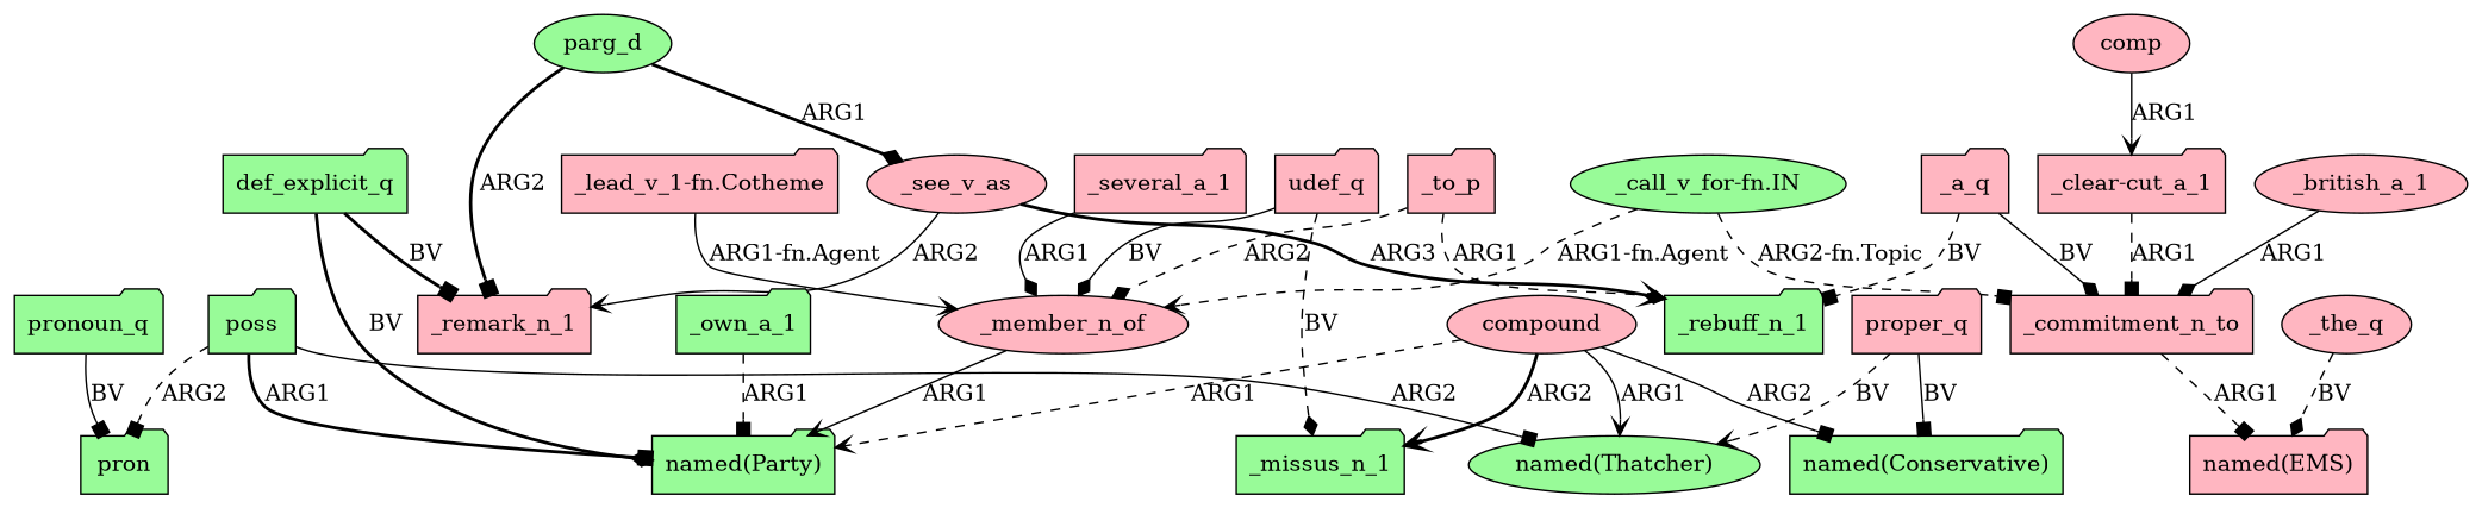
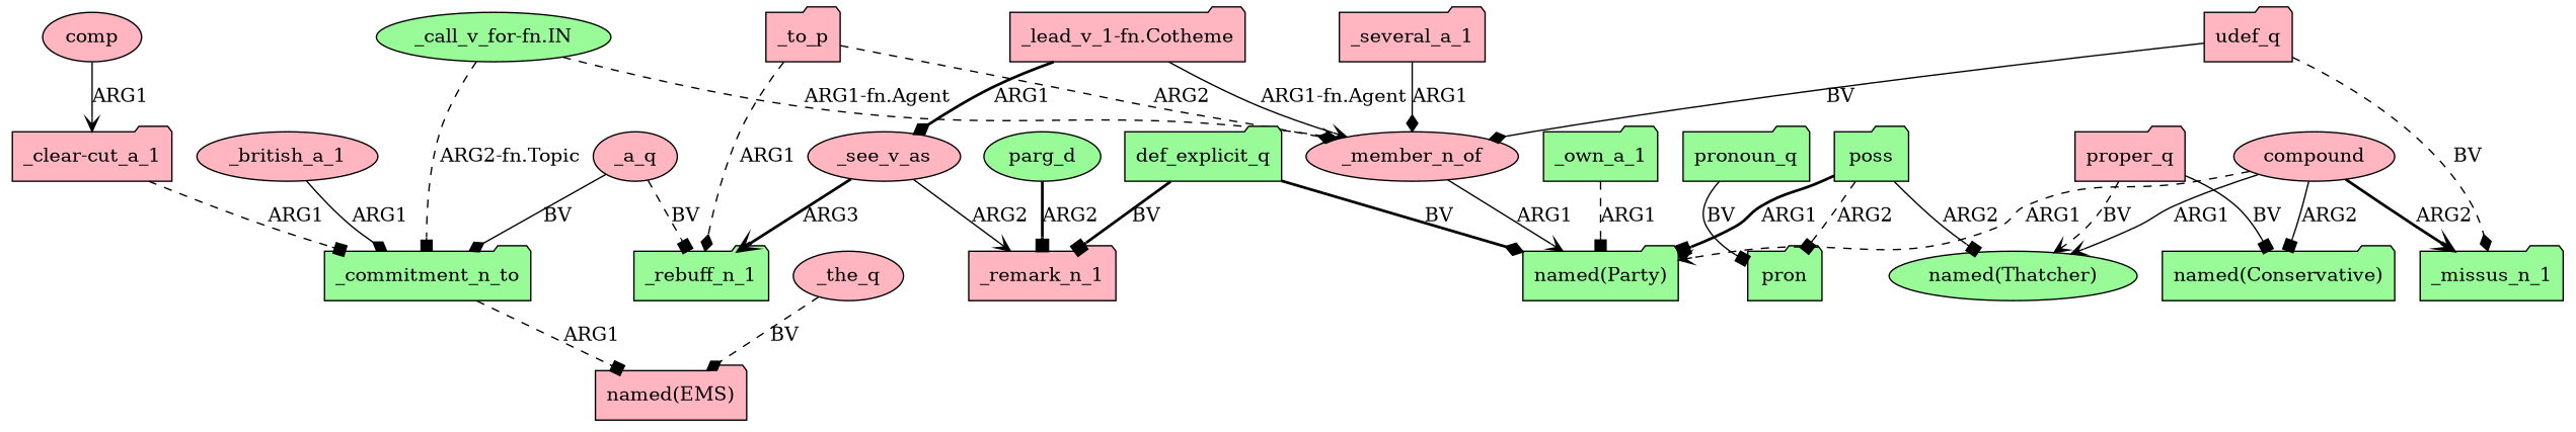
  digraph {
    node [fillcolor=lightpink shape=folder style=filled]
    edge [arrowhead=box style=dashed]
    _rebuff_n_1 [fillcolor=palegreen]
-   _a_q
-   _commitment_n_to
+   _a_q [shape=ellipse]
+   _commitment_n_to [fillcolor=palegreen]
    "named(EMS)"
    poss [fillcolor=palegreen]
    pron [fillcolor=palegreen]
    "named(Party)" [fillcolor=palegreen]
    "named(Thatcher)" [fillcolor=palegreen shape=ellipse]
    _see_v_as [shape=ellipse]
    _remark_n_1
    _own_a_1 [fillcolor=palegreen]
    parg_d [fillcolor=palegreen shape=ellipse]
    "_call_v_for-fn.IN" [fillcolor=palegreen shape=ellipse]
    _member_n_of [shape=ellipse]
    compound [shape=ellipse]
    "named(Conservative)" [fillcolor=palegreen]
    _missus_n_1 [fillcolor=palegreen]
    _the_q [shape=ellipse]
    _to_p
    udef_q
    pronoun_q [fillcolor=palegreen]
    "_lead_v_1-fn.Cotheme"
    _several_a_1
    comp [shape=ellipse]
    "_clear-cut_a_1"
    proper_q
    def_explicit_q [fillcolor=palegreen]
    _british_a_1 [shape=ellipse]
    _a_q -> _rebuff_n_1 [label=BV]
    _a_q -> _commitment_n_to [arrowhead=diamond label=BV style=solid]
    _commitment_n_to -> "named(EMS)" [label=ARG1]
    poss -> pron [label=ARG2]
    poss -> "named(Party)" [label=ARG1 style=bold]
    poss -> "named(Thatcher)" [label=ARG2 style=solid]
    _see_v_as -> _rebuff_n_1 [arrowhead=vee label=ARG3 style=bold]
    _see_v_as -> _remark_n_1 [arrowhead=vee label=ARG2 style=solid]
    _own_a_1 -> "named(Party)" [label=ARG1]
-   parg_d -> _see_v_as [arrowhead=diamond label=ARG1 style=bold]
+   "_lead_v_1-fn.Cotheme" -> _see_v_as [arrowhead=diamond label=ARG1 style=bold]
    parg_d -> _remark_n_1 [label=ARG2 style=bold]
    "_call_v_for-fn.IN" -> _commitment_n_to [label="ARG2-fn.Topic"]
    "_call_v_for-fn.IN" -> _member_n_of [arrowhead=vee label="ARG1-fn.Agent"]
    _member_n_of -> "named(Party)" [arrowhead=vee label=ARG1 style=solid]
    compound -> "named(Party)" [arrowhead=vee label=ARG1]
    compound -> "named(Thatcher)" [arrowhead=vee label=ARG1 style=solid]
    compound -> "named(Conservative)" [label=ARG2 style=solid]
    compound -> _missus_n_1 [arrowhead=vee label=ARG2 style=bold]
    _the_q -> "named(EMS)" [arrowhead=diamond label=BV]
    _to_p -> _rebuff_n_1 [arrowhead=diamond label=ARG1]
    _to_p -> _member_n_of [arrowhead=diamond label=ARG2]
    udef_q -> _member_n_of [arrowhead=diamond label=BV style=solid]
    udef_q -> _missus_n_1 [arrowhead=diamond label=BV]
    pronoun_q -> pron [label=BV style=solid]
    "_lead_v_1-fn.Cotheme" -> _member_n_of [arrowhead=vee label="ARG1-fn.Agent" style=solid]
    _several_a_1 -> _member_n_of [arrowhead=diamond label=ARG1 style=solid]
    comp -> "_clear-cut_a_1" [arrowhead=vee label=ARG1 style=solid]
    "_clear-cut_a_1" -> _commitment_n_to [label=ARG1]
    proper_q -> "named(Thatcher)" [arrowhead=vee label=BV]
    proper_q -> "named(Conservative)" [label=BV style=solid]
    def_explicit_q -> "named(Party)" [arrowhead=diamond label=BV style=bold]
    def_explicit_q -> _remark_n_1 [label=BV style=bold]
    _british_a_1 -> _commitment_n_to [arrowhead=diamond label=ARG1 style=solid]
  }
